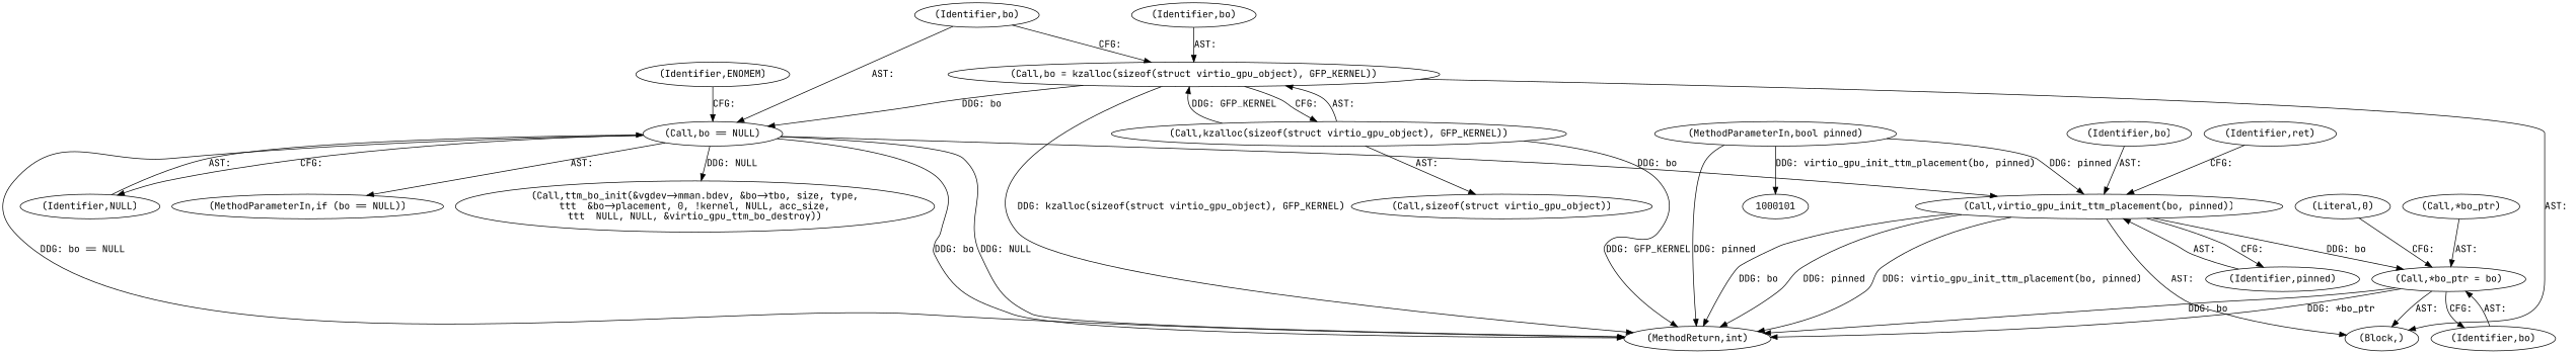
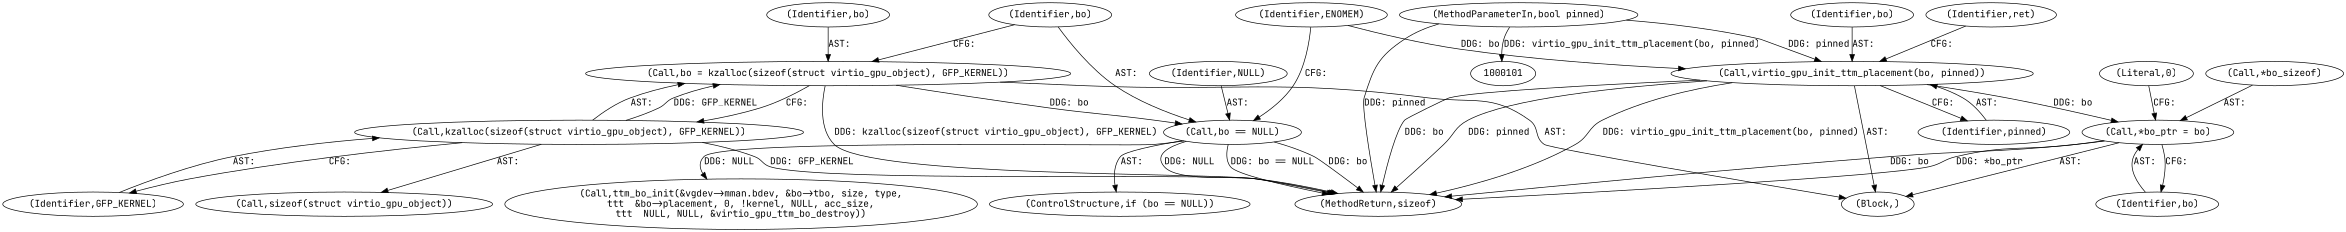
  digraph {
    fontname="JetBrains Mono"
    node [fontname="JetBrains Mono"]
    edge [fontname="JetBrains Mono"]
    n1 [label="(Call,*bo_ptr = bo)"]
    n2 [label="(Block,)"]
    n3 [label="(Identifier,bo)"]
-   n4 [label="(MethodReturn,int)"]
+   n4 [label="(MethodReturn,sizeof)"]
    n5 [label="(Call,virtio_gpu_init_ttm_placement(bo, pinned))"]
    n6 [label="(Identifier,pinned)"]
    n7 [label="(Call,bo == NULL)"]
    n8 [label="(Identifier,NULL)"]
-   n9 [label="(MethodParameterIn,if (bo == NULL))"]
+   n9 [label="(ControlStructure,if (bo == NULL))"]
    n10 [label="(Call,ttm_bo_init(&vgdev->mman.bdev, &bo->tbo, size, type,\n\t\t\t  &bo->placement, 0, !kernel, NULL, acc_size,\n\t\t\t  NULL, NULL, &virtio_gpu_ttm_bo_destroy))"]
    n11 [label="(Call,bo = kzalloc(sizeof(struct virtio_gpu_object), GFP_KERNEL))"]
    n12 [label="(Call,kzalloc(sizeof(struct virtio_gpu_object), GFP_KERNEL))"]
+   n13 [label="(Identifier,GFP_KERNEL)"]
    n14 [label="(Call,sizeof(struct virtio_gpu_object))"]
    n15 [label="(MethodParameterIn,bool pinned)"]
    1000101
    n17 [label="(Identifier,bo)"]
    n18 [label="(Literal,0)"]
    n19 [label="(Identifier,bo)"]
    n20 [label="(Identifier,ret)"]
-   n21 [label="(Call,*bo_ptr)"]
+   n21 [label="(Call,*bo_sizeof)"]
    n22 [label="(Identifier,bo)"]
    n23 [label="(Identifier,ENOMEM)"]
    n1 -> n2 [label="AST: "]
    n1 -> n3 [label="CFG: "]
    n1 -> n4 [label="DDG: bo"]
    n1 -> n4 [label="DDG: *bo_ptr"]
    n3 -> n1 [label="AST: "]
    n5 -> n1 [label="DDG: bo"]
    n5 -> n2 [label="AST: "]
    n5 -> n4 [label="DDG: bo"]
    n5 -> n4 [label="DDG: pinned"]
    n5 -> n4 [label="DDG: virtio_gpu_init_ttm_placement(bo, pinned)"]
    n5 -> n6 [label="CFG: "]
    n6 -> n5 [label="AST: "]
    n7 -> n4 [label="DDG: NULL"]
    n7 -> n4 [label="DDG: bo == NULL"]
    n7 -> n4 [label="DDG: bo"]
-   n7 -> n5 [label="DDG: bo"]
-   n7 -> n8 [label="CFG: "]
+   n23 -> n5 [label="DDG: bo"]
    n7 -> n9 [label="AST: "]
    n7 -> n10 [label="DDG: NULL"]
    n8 -> n7 [label="AST: "]
    n11 -> n2 [label="AST: "]
    n11 -> n4 [label="DDG: kzalloc(sizeof(struct virtio_gpu_object), GFP_KERNEL)"]
    n11 -> n7 [label="DDG: bo"]
    n11 -> n12 [label="CFG: "]
    n12 -> n4 [label="DDG: GFP_KERNEL"]
    n12 -> n11 [label="AST: "]
    n12 -> n11 [label="DDG: GFP_KERNEL"]
+   n12 -> n13 [label="CFG: "]
    n12 -> n14 [label="AST: "]
+   n13 -> n12 [label="AST: "]
    n15 -> n4 [label="DDG: pinned"]
    n15 -> n5 [label="DDG: pinned"]
    n15 -> 1000101 [label="DDG: virtio_gpu_init_ttm_placement(bo, pinned)"]
    n17 -> n5 [label="AST: "]
    n18 -> n1 [label="CFG: "]
    n19 -> n11 [label="AST: "]
    n20 -> n5 [label="CFG: "]
    n21 -> n1 [label="AST: "]
    n22 -> n7 [label="AST: "]
    n22 -> n11 [label="CFG: "]
    n23 -> n7 [label="CFG: "]
  }
